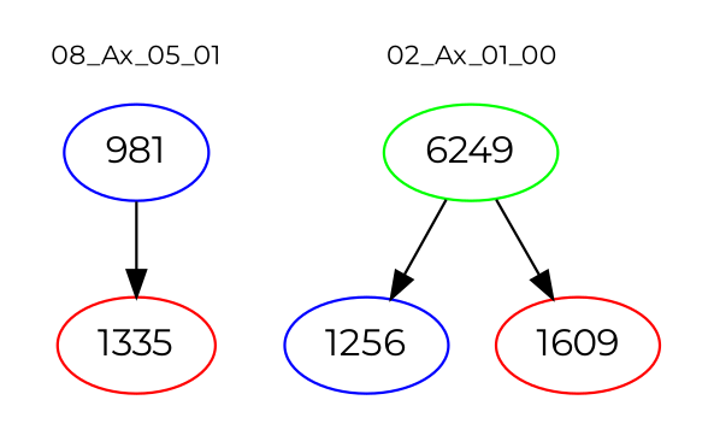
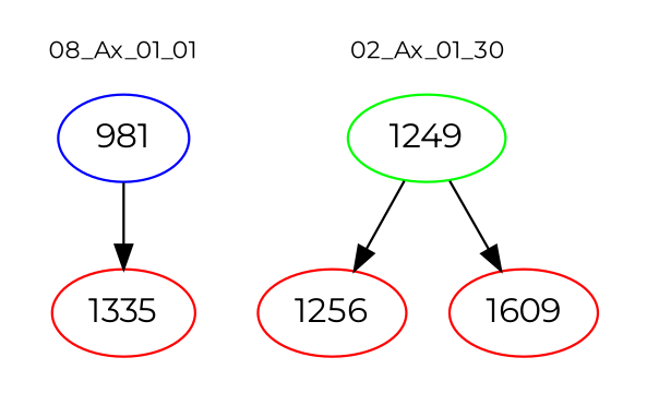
  digraph {
    fontname=Montserrat
    node [color=blue fontname=Montserrat]
    edge [color=black fontname=Montserrat]
    n1 [label=981]
    n2 [color=red label=1335]
-   n3 [color=green label=6249]
-   n4 [label=1256]
+   n3 [color=green label=1249]
+   n4 [color=red label=1256]
    n5 [color=red label=1609]
    subgraph cluster_1 {
      color=white
      fontsize=10
-     label="08_Ax_05_01"
+     label="08_Ax_01_01"
      n1
      n2
    }
    subgraph cluster_2 {
      color=white
      fontsize=10
-     label="02_Ax_01_00"
+     label="02_Ax_01_30"
      n3
      n4
      n5
    }
    n1 -> n2
    n3 -> n4
    n3 -> n5
  }
